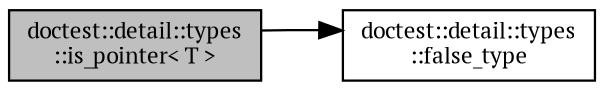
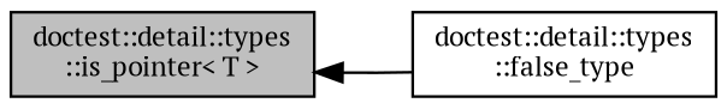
  digraph {
    rankdir=LR
    fontname="PT Serif"
    node [color=black fontname="PT Serif" fontsize=10 shape=record style=filled]
    n1 [fillcolor=grey75 fontcolor=black height=0.2 label="doctest::detail::types\l::is_pointer\< T \>" width=0.4]
    n2 [fillcolor=white height=0.2 label="doctest::detail::types\l::false_type" width=0.4]
-   n2 -> n1 [color=black dir=back fontname="PT Serif" fontsize=10 labelfontname=Helvetica labelfontsize=10 style=solid]
+   n1 -> n2 [color=black dir=back fontname="PT Serif" fontsize=10 labelfontname=Helvetica labelfontsize=10 style=solid]
  }
